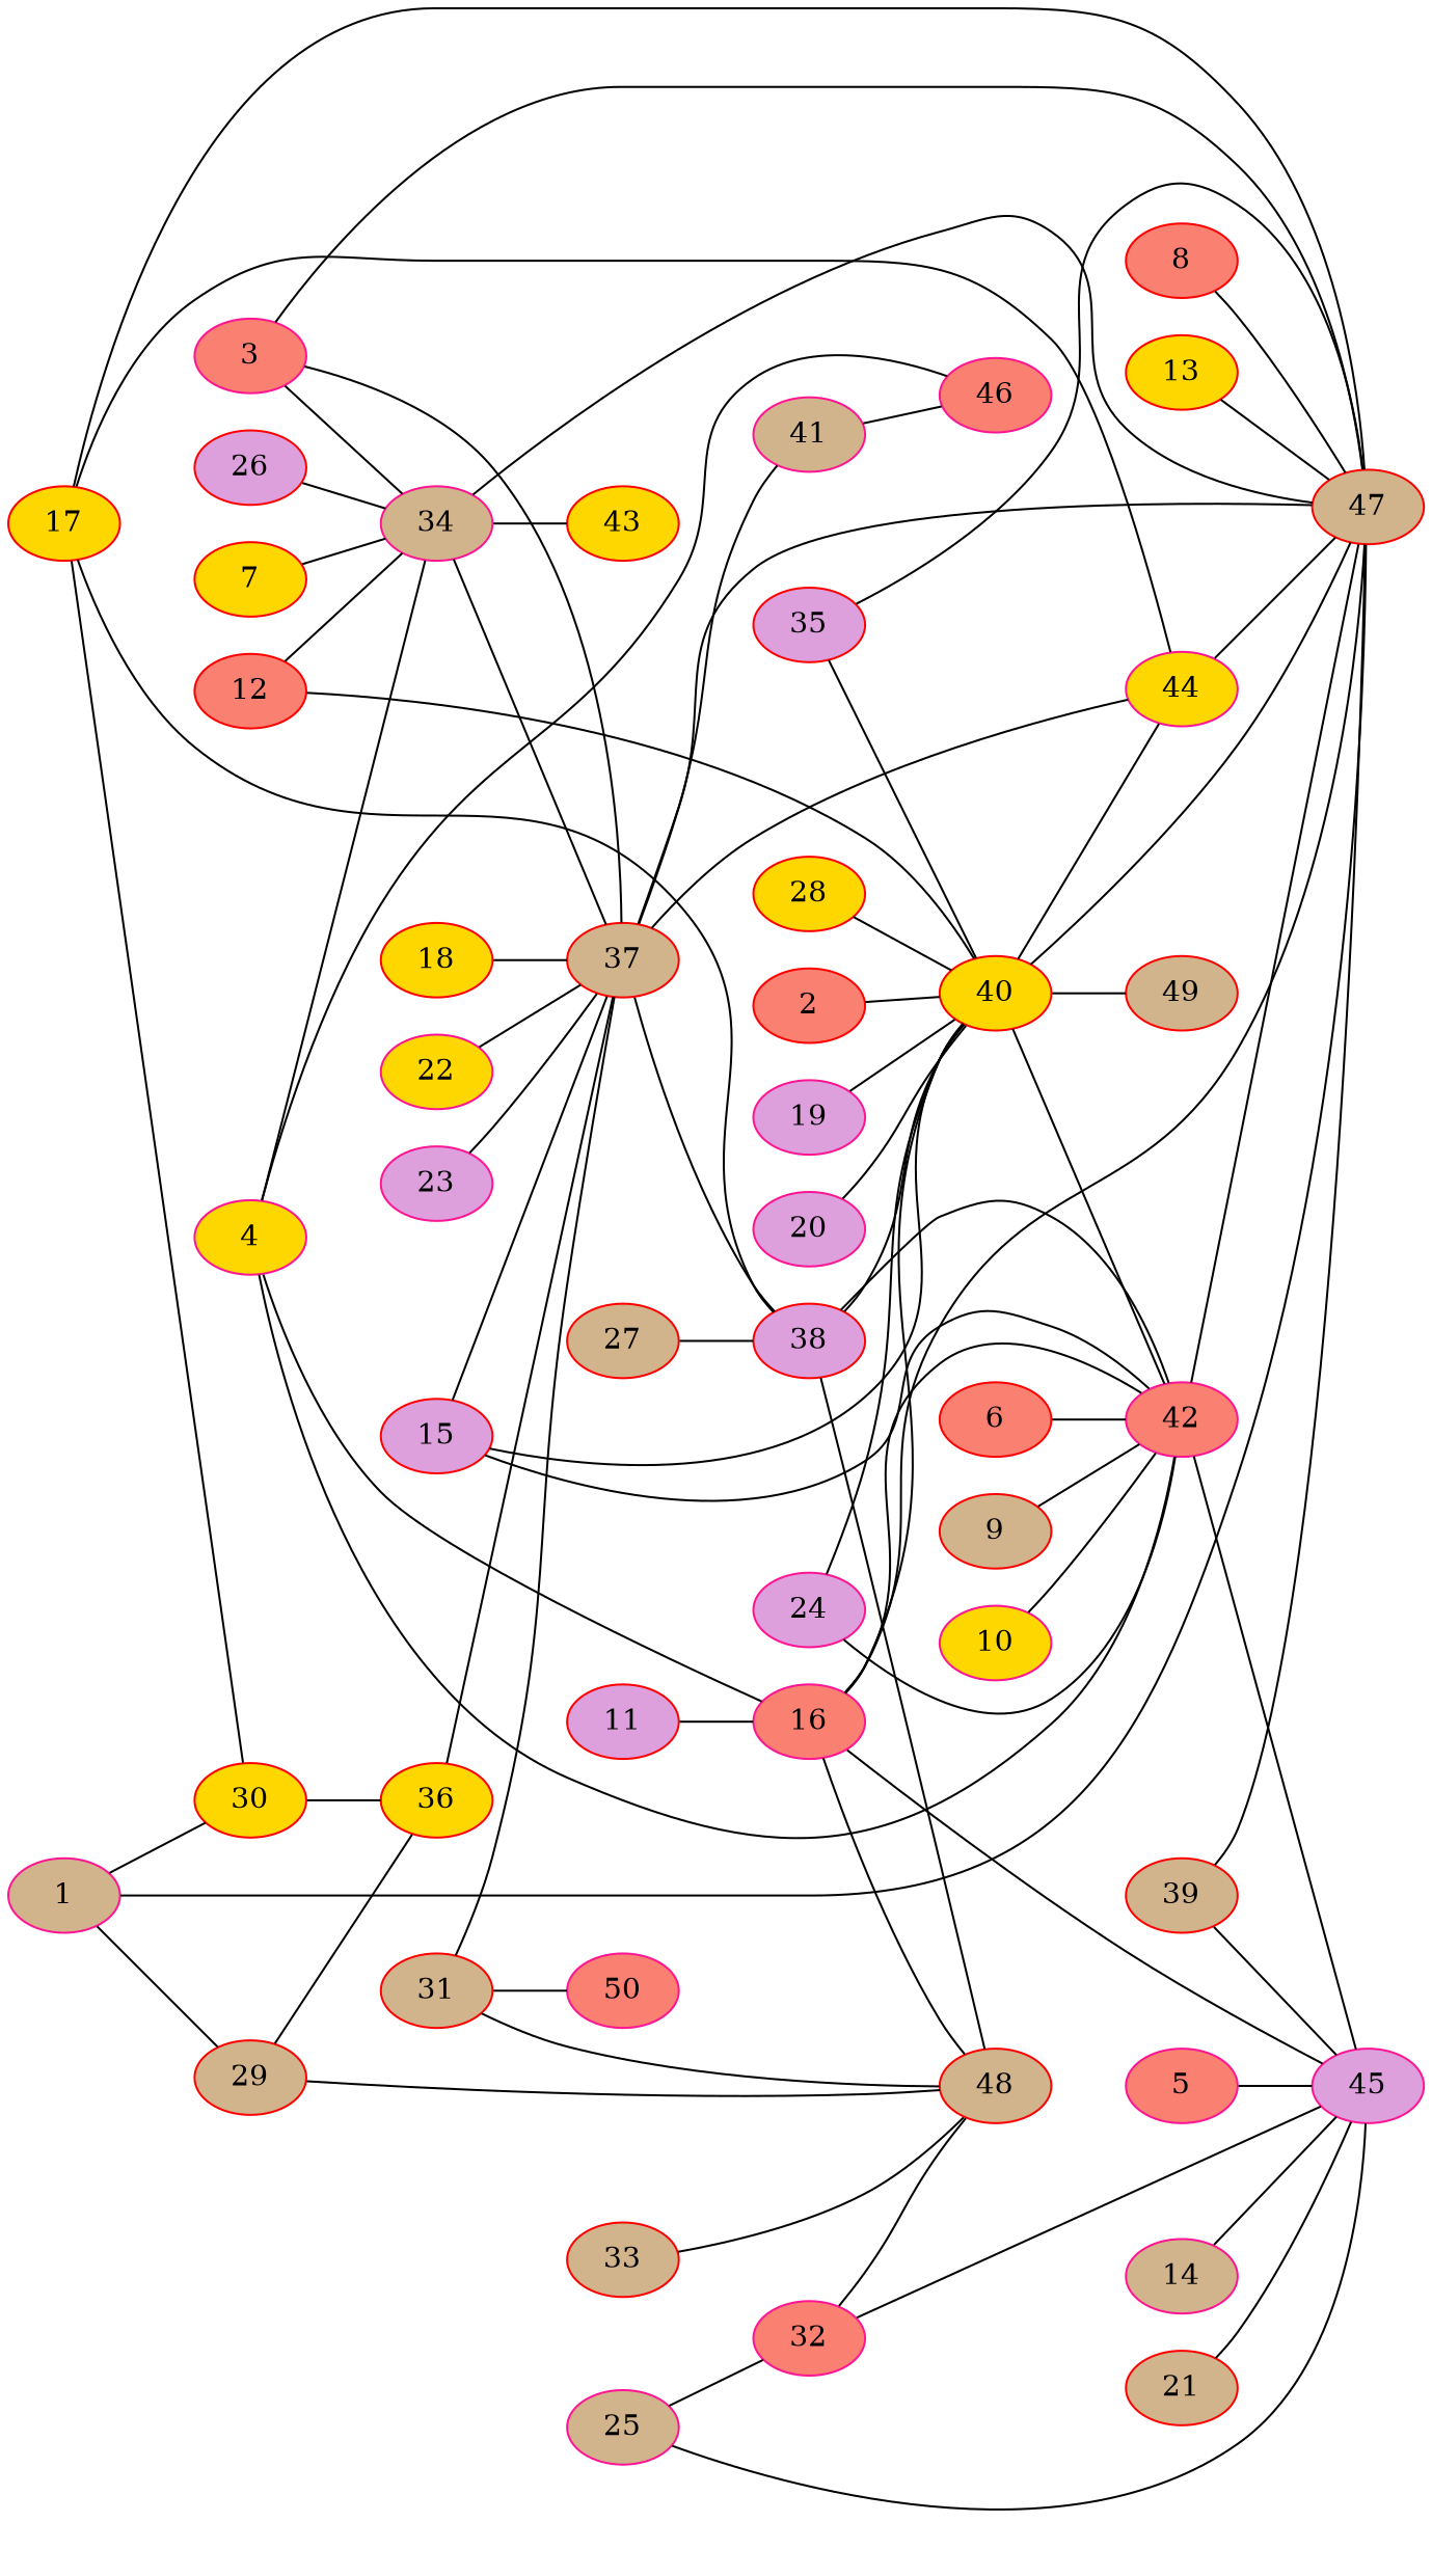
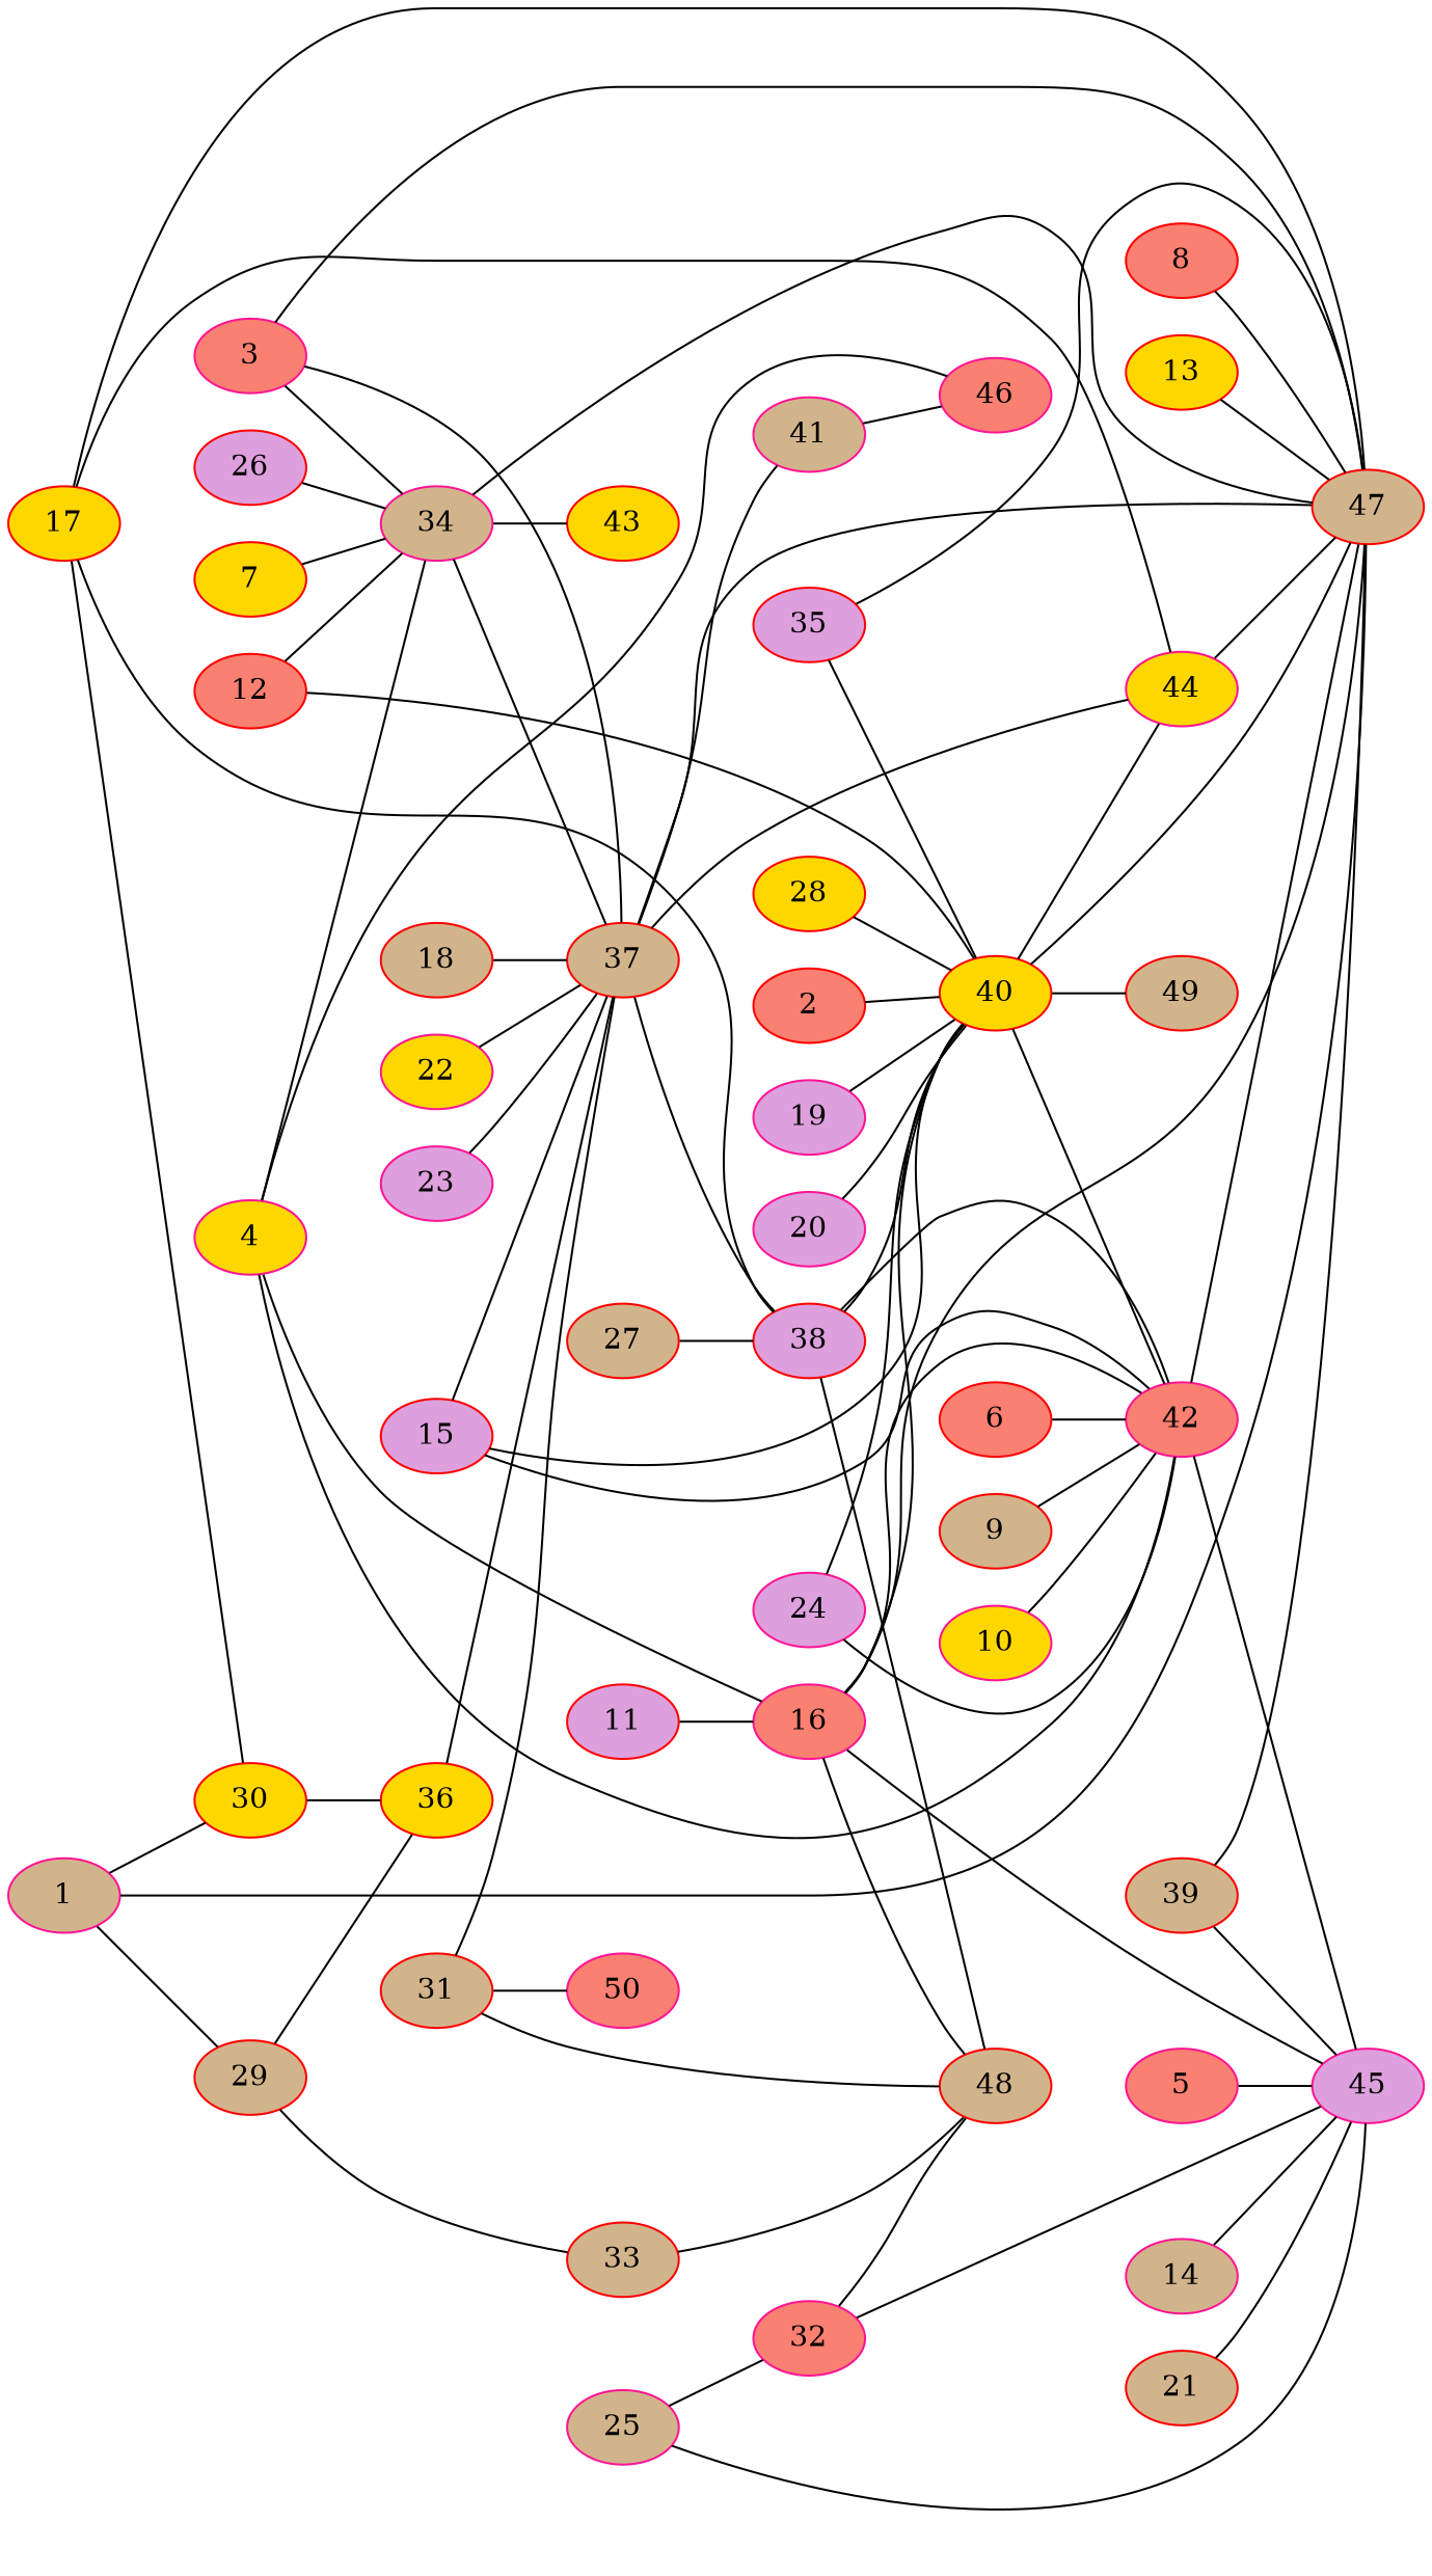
  graph {
    rankdir=LR
    node [color=red fillcolor=tan style=filled]
    edge [weight=1.0]
    1 [color=deeppink]
    29
    30 [fillcolor=gold]
    47
    48
    36 [fillcolor=gold]
    2 [fillcolor=salmon]
    40 [fillcolor=gold]
    42 [color=deeppink fillcolor=salmon]
    44 [color=deeppink fillcolor=gold]
    49
    3 [color=deeppink fillcolor=salmon]
    34 [color=deeppink]
    37
    43 [fillcolor=gold]
    38 [fillcolor=plum]
    41 [color=deeppink]
    4 [color=deeppink fillcolor=gold]
    16 [color=deeppink fillcolor=salmon]
    46 [color=deeppink fillcolor=salmon]
    45 [color=deeppink fillcolor=plum]
    5 [color=deeppink fillcolor=salmon]
    6 [fillcolor=salmon]
    7 [fillcolor=gold]
    8 [fillcolor=salmon]
    9
    10 [color=deeppink fillcolor=gold]
    11 [fillcolor=plum]
    12 [fillcolor=salmon]
    13 [fillcolor=gold]
    14 [color=deeppink]
    15 [fillcolor=plum]
    17 [fillcolor=gold]
-   18 [fillcolor=gold]
+   18
    19 [color=deeppink fillcolor=plum]
    20 [color=deeppink fillcolor=plum]
    21
    22 [color=deeppink fillcolor=gold]
    23 [color=deeppink fillcolor=plum]
    24 [color=deeppink fillcolor=plum]
    25 [color=deeppink]
    32 [color=deeppink fillcolor=salmon]
    26 [fillcolor=plum]
    27
    28 [fillcolor=gold]
    31
    50 [color=deeppink fillcolor=salmon]
    33
    35 [fillcolor=plum]
    39
    1 -- 29
    1 -- 30
    1 -- 47
-   29 -- 48
+   29 -- 33
    29 -- 36
    30 -- 36
    36 -- 37
    2 -- 40
    40 -- 47
    40 -- 42 [weight=2.0]
    40 -- 44
    40 -- 49
    42 -- 47
    42 -- 45 [weight=2.0]
    44 -- 47
    3 -- 47
    3 -- 34
    3 -- 37
    34 -- 47 [weight=2.0]
    34 -- 37
    34 -- 43
    37 -- 47
    37 -- 44
    37 -- 38
    37 -- 41 [weight=2.0]
    38 -- 48
    38 -- 40
    38 -- 42
    41 -- 46
    4 -- 42
    4 -- 34
    4 -- 16
    4 -- 46
    16 -- 47
    16 -- 48
    16 -- 40
    16 -- 42
    16 -- 45
    5 -- 45
    6 -- 42
    7 -- 34
    8 -- 47
    9 -- 42
    10 -- 42
    11 -- 16
    12 -- 40
    12 -- 34
    13 -- 47
    14 -- 45
    15 -- 40
    15 -- 42
    15 -- 37
    17 -- 30
    17 -- 47
    17 -- 44
    17 -- 38
    18 -- 37
    19 -- 40
    20 -- 40
    21 -- 45
    22 -- 37
    23 -- 37
    24 -- 40
    24 -- 42
    25 -- 45
    25 -- 32
    32 -- 48
    32 -- 45
    26 -- 34
    27 -- 38
    28 -- 40
    31 -- 48
    31 -- 37
    31 -- 50
    33 -- 48
    35 -- 47
    35 -- 40
    39 -- 47
    39 -- 45
  }
